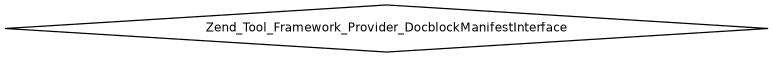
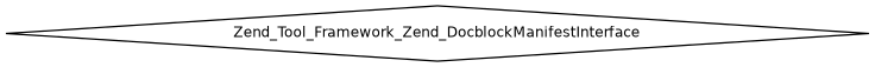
  digraph {
    rankdir=TB
-   n1 [color=black fillcolor=white fontname=Helvetica fontsize=10 height=0.2 label=Zend_Tool_Framework_Provider_DocblockManifestInterface shape=diamond style=filled width=0.4]
+   n1 [color=black fillcolor=white fontname=Helvetica fontsize=10 height=0.2 label=Zend_Tool_Framework_Zend_DocblockManifestInterface shape=diamond style=filled width=0.4]
  }
